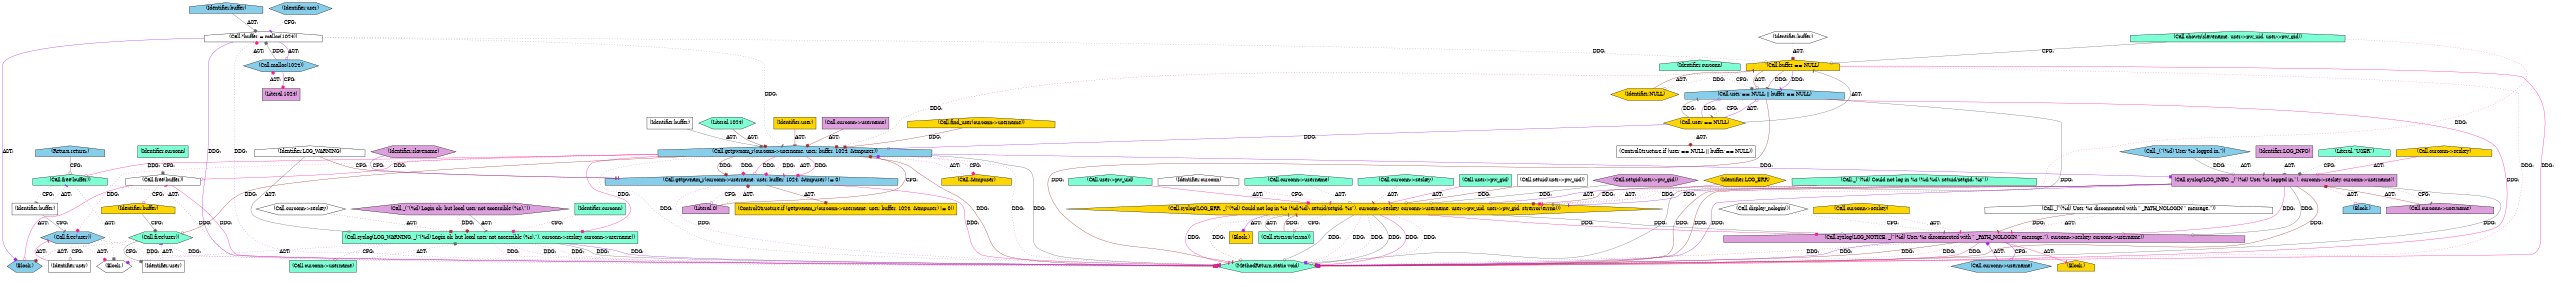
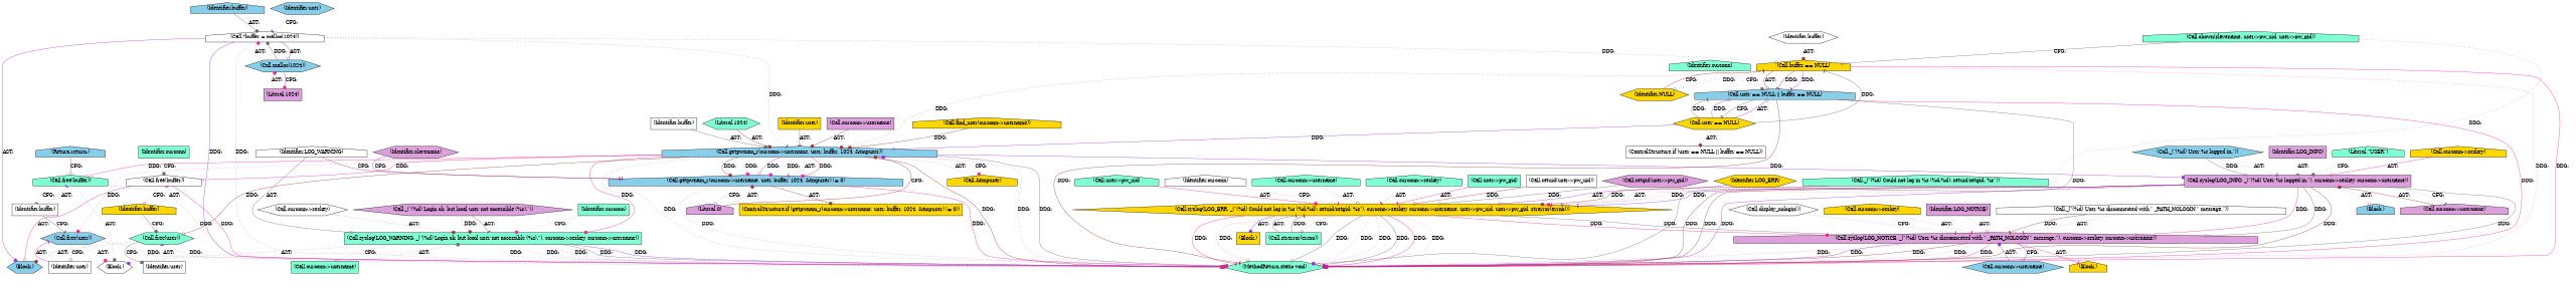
  digraph {
    node [fillcolor=aquamarine shape=house style=filled]
    edge [arrowhead=box color=deeppink style=solid]
    n1 [fillcolor=white label="(Call,*buffer = malloc(1024))"]
    n2 [fillcolor=skyblue label="(Call,malloc(1024))" shape=hexagon]
    n3 [fillcolor=gold label="(Call,buffer == NULL)"]
    n4 [fillcolor=skyblue label="(Call,getpwnam_r(curconn->username, user, buffer, 1024, &tmpuser))"]
    n5 [fillcolor=skyblue label="(Block,)" shape=hexagon]
    n6 [label="(MethodReturn,static void)" shape=hexagon]
    n7 [fillcolor=plum label="(Literal,1024)" shape=box]
    n8 [fillcolor=skyblue label="(Call,user == NULL || buffer == NULL)"]
    n9 [fillcolor=gold label="(Identifier,NULL)" shape=hexagon]
    n10 [fillcolor=skyblue label="(Call,getpwnam_r(curconn->username, user, buffer, 1024, &tmpuser) != 0)"]
    n11 [label="(Call,syslog(LOG_WARNING, _(\"(%d) Login ok, but local user not accessible (%s).\"), curconn->seskey, curconn->username))" shape=box]
    n12 [fillcolor=skyblue label="(Call,free(user))" shape=hexagon]
    n13 [label="(Call,free(buffer))"]
    n14 [fillcolor=plum label="(Call,syslog(LOG_INFO, _(\"(%d) User %s logged in.\"), curconn->seskey, curconn->username))" shape=box]
    n15 [label="(Call,free(user))" shape=hexagon]
    n16 [fillcolor=white label="(Call,free(buffer))"]
    n17 [fillcolor=gold label="(Call,&tmpuser)"]
    n18 [fillcolor=gold label="(Call,user == NULL)" shape=hexagon]
    n19 [fillcolor=white label="(ControlStructure,if (user == NULL || buffer == NULL))" shape=box]
    n20 [fillcolor=plum label="(Literal,0)"]
    n21 [fillcolor=gold label="(ControlStructure,if (getpwnam_r(curconn->username, user, buffer, 1024, &tmpuser) != 0))" shape=box]
    n22 [fillcolor=white label="(Block,)" shape=hexagon]
    n23 [label="(Call,curconn->username)" shape=box]
    n24 [fillcolor=white label="(Identifier,user)" shape=box]
    n25 [fillcolor=white label="(Identifier,buffer)" shape=box]
    n26 [fillcolor=gold label="(Call,syslog(LOG_ERR, _(\"(%d) Could not log in %s (%d:%d): setuid/setgid: %s\"), curconn->seskey, curconn->username, user->pw_uid, user->pw_gid, strerror(errno)))" shape=hexagon]
    n27 [fillcolor=plum label="(Call,syslog(LOG_NOTICE, _(\"(%d) User %s disconnected with \" _PATH_NOLOGIN \" message.\"), curconn->seskey, curconn->username))"]
    n28 [fillcolor=skyblue label="(Block,)"]
    n29 [fillcolor=plum label="(Call,curconn->username)"]
    n30 [fillcolor=white label="(Identifier,user)" shape=box]
    n31 [fillcolor=gold label="(Identifier,buffer)"]
    n32 [label="(Call,strerror(errno))" shape=box]
    n33 [fillcolor=gold label="(Block,)" shape=box]
    n34 [fillcolor=skyblue label="(Call,curconn->username)" shape=hexagon]
    n35 [fillcolor=gold label="(Block,)"]
    n36 [label="(Call,curconn->username)"]
    n37 [fillcolor=plum label="(Identifier,slavename)" shape=hexagon]
    n38 [fillcolor=gold label="(Identifier,user)" shape=box]
    n39 [label="(Call,curconn->seskey)"]
    n40 [label="(Call,user->pw_gid)" shape=box]
    n41 [fillcolor=white label="(Identifier,LOG_WARNING)"]
    n42 [label="(Identifier,curconn)"]
    n43 [fillcolor=gold label="(Call,curconn->seskey)"]
    n44 [fillcolor=white label="(Call,setuid(user->pw_uid))" shape=box]
    n45 [fillcolor=plum label="(Call,curconn->username)" shape=box]
    n46 [fillcolor=gold label="(Call,find_user(curconn->username))"]
    n47 [fillcolor=skyblue label="(Identifier,buffer)"]
    n48 [fillcolor=white label="(Call,_(\"(%d) User %s disconnected with \" _PATH_NOLOGIN \" message.\"))"]
    n49 [fillcolor=plum label="(Call,setgid(user->pw_gid))" shape=hexagon]
    n50 [label="(Call,chown(slavename, user->pw_uid, user->pw_gid))"]
    n51 [fillcolor=white label="(Identifier,buffer)" shape=box]
    n52 [fillcolor=white label="(Call,display_nologin())" shape=hexagon]
    n53 [fillcolor=skyblue label="(Call,_(\"(%d) User %s logged in.\"))" shape=hexagon]
    n54 [fillcolor=gold label="(Identifier,LOG_ERR)" shape=hexagon]
    n55 [fillcolor=white label="(Identifier,buffer)" shape=hexagon]
    n56 [label="(Call,_(\"(%d) Could not log in %s (%d:%d): setuid/setgid: %s\"))"]
    n57 [label="(Call,user->pw_uid)"]
    n58 [fillcolor=white label="(Identifier,curconn)"]
    n59 [fillcolor=gold label="(Call,curconn->seskey)"]
    n60 [label="(Identifier,curconn)" shape=box]
    n61 [fillcolor=skyblue label="(Return,return;)"]
    n62 [fillcolor=plum label="(Call,_(\"(%d) Login ok, but local user not accessible (%s).\"))" shape=hexagon]
    n63 [label="(Literal,1024)" shape=hexagon]
    n64 [fillcolor=plum label="(Identifier,LOG_INFO)" shape=box]
    n65 [fillcolor=skyblue label="(Identifier,user)" shape=hexagon]
    n66 [label="(Literal,\"USER\")"]
    n67 [label="(Identifier,curconn)" shape=box]
+   n68 [fillcolor=plum label="(Identifier,LOG_NOTICE)" shape=box]
    n69 [fillcolor=white label="(Call,curconn->seskey)" shape=hexagon]
    n1 -> n2 [arrowhead=odot color=purple label="AST: "]
    n1 -> n3 [arrowhead=odot color=gray40 label="DDG: " style=dotted]
    n1 -> n4 [arrowhead=tee color=gray40 label="DDG: " style=dotted]
    n1 -> n5 [color=purple label="AST: "]
    n1 -> n6 [arrowhead=tee color=purple label="DDG: " style=dotted]
    n1 -> n6 [arrowhead=odot color=purple label="DDG: "]
    n2 -> n1 [label="AST: " style=dotted]
    n2 -> n1 [color=gray40 label="DDG: "]
    n2 -> n7 [label="CFG: "]
    n3 -> n4 [color=brown label="DDG: " style=dotted]
    n3 -> n6 [arrowhead=tee label="DDG: "]
    n3 -> n6 [arrowhead=tee label="DDG: " style=dotted]
    n3 -> n8 [arrowhead=odot color=brown label="AST: "]
    n3 -> n8 [arrowhead=tee color=brown label="DDG: "]
    n3 -> n8 [arrowhead=tee color=purple label="DDG: "]
    n3 -> n9 [arrowhead=odot color=gray40 label="DDG: " style=dotted]
    n4 -> n6 [arrowhead=tee color=gray40 label="DDG: " style=dotted]
    n4 -> n6 [color=brown label="DDG: "]
    n4 -> n6 [arrowhead=tee color=purple label="DDG: " style=dotted]
    n4 -> n6 [arrowhead=tee color=gray40 label="DDG: "]
    n4 -> n10 [arrowhead=tee label="AST: " style=dotted]
    n4 -> n10 [label="DDG: "]
    n4 -> n10 [color=brown label="DDG: "]
    n4 -> n10 [label="DDG: " style=dotted]
    n4 -> n10 [arrowhead=odot label="DDG: "]
    n4 -> n10 [label="DDG: " style=dotted]
    n4 -> n11 [label="DDG: "]
    n4 -> n12 [label="DDG: " style=dotted]
    n4 -> n13 [arrowhead=odot label="DDG: "]
    n4 -> n14 [color=purple label="DDG: "]
    n4 -> n15 [arrowhead=odot color=brown label="DDG: "]
    n4 -> n16 [arrowhead=odot label="DDG: "]
    n4 -> n17 [label="CFG: " style=dotted]
    n7 -> n2 [label="AST: " style=dotted]
    n8 -> n6 [label="DDG: "]
    n8 -> n6 [arrowhead=tee color=brown label="DDG: "]
    n8 -> n6 [arrowhead=odot color=gray40 label="DDG: "]
-   n8 -> n18 [arrowhead=tee color=gray40 label="CFG: " style=dotted]
-   n9 -> n3 [arrowhead=tee color=brown label="AST: "]
+   n8 -> n18 [arrowhead=tee color=gray40 label="CFG: "]
+   n9 -> n3 [arrowhead=tee color=brown label="CFG: "]
    n10 -> n6 [arrowhead=odot color=purple label="DDG: " style=dotted]
    n10 -> n6 [label="DDG: "]
    n10 -> n20 [arrowhead=odot color=purple label="CFG: " style=dotted]
    n10 -> n21 [color=brown label="AST: "]
    n11 -> n6 [arrowhead=odot color=purple label="DDG: " style=dotted]
    n11 -> n6 [label="DDG: " style=dotted]
    n11 -> n6 [color=gray40 label="DDG: "]
    n11 -> n6 [arrowhead=tee color=purple label="DDG: "]
    n11 -> n6 [label="DDG: " style=dotted]
    n11 -> n22 [color=purple label="AST: " style=dotted]
    n11 -> n23 [arrowhead=odot label="CFG: " style=dotted]
    n12 -> n6 [color=brown label="DDG: " style=dotted]
    n12 -> n22 [label="AST: " style=dotted]
    n12 -> n24 [arrowhead=odot color=brown label="CFG: " style=dotted]
    n13 -> n6 [arrowhead=odot color=gray40 label="DDG: " style=dotted]
    n13 -> n22 [color=gray40 label="AST: " style=dotted]
    n13 -> n25 [arrowhead=tee color=gray40 label="CFG: " style=dotted]
    n14 -> n6 [arrowhead=tee color=gray40 label="DDG: "]
    n14 -> n6 [arrowhead=tee color=brown label="DDG: "]
    n14 -> n6 [color=brown label="DDG: "]
    n14 -> n6 [arrowhead=tee color=purple label="DDG: "]
    n14 -> n6 [color=brown label="DDG: "]
    n14 -> n26 [arrowhead=tee color=gray40 label="DDG: " style=dotted]
    n14 -> n26 [arrowhead=tee color=purple label="DDG: "]
    n14 -> n27 [arrowhead=odot color=gray40 label="DDG: "]
    n14 -> n27 [arrowhead=odot label="DDG: "]
    n14 -> n28 [arrowhead=odot label="AST: " style=dotted]
    n14 -> n29 [arrowhead=tee color=gray40 label="CFG: " style=dotted]
    n15 -> n5 [color=brown label="AST: " style=dotted]
    n15 -> n6 [arrowhead=tee color=purple label="DDG: " style=dotted]
    n15 -> n30 [color=gray40 label="CFG: "]
    n16 -> n5 [arrowhead=odot label="AST: "]
    n16 -> n6 [label="DDG: "]
    n16 -> n31 [arrowhead=odot label="CFG: " style=dotted]
    n17 -> n4 [color=purple label="AST: " style=dotted]
-   n18 -> n3 [arrowhead=tee color=gray40 label="AST: "]
+   n18 -> n3 [arrowhead=tee color=gray40 label="DDG: "]
    n18 -> n4 [arrowhead=odot color=purple label="DDG: "]
    n18 -> n8 [arrowhead=odot color=purple label="AST: "]
    n18 -> n8 [arrowhead=tee color=gray40 label="DDG: "]
    n18 -> n8 [arrowhead=odot color=purple label="DDG: "]
    n18 -> n19 [color=brown label="AST: " style=dotted]
    n20 -> n4 [color=brown label="CFG: "]
    n20 -> n10 [color=brown label="AST: " style=dotted]
    n23 -> n11 [color=gray40 label="AST: " style=dotted]
    n24 -> n12 [arrowhead=tee label="AST: "]
    n25 -> n12 [arrowhead=tee color=gray40 label="CFG: "]
    n25 -> n13 [arrowhead=tee color=purple label="AST: " style=dotted]
    n26 -> n6 [arrowhead=odot label="DDG: " style=dotted]
    n26 -> n6 [color=purple label="DDG: " style=dotted]
    n26 -> n6 [arrowhead=odot color=gray40 label="DDG: "]
    n26 -> n6 [label="DDG: "]
    n26 -> n6 [arrowhead=tee label="DDG: " style=dotted]
    n26 -> n6 [arrowhead=tee label="DDG: "]
    n26 -> n6 [arrowhead=odot color=brown label="DDG: " style=dotted]
    n26 -> n6 [arrowhead=odot color=gray40 label="DDG: "]
    n26 -> n27 [label="DDG: "]
    n26 -> n27 [arrowhead=odot color=gray40 label="DDG: "]
    n26 -> n32 [arrowhead=odot color=brown label="CFG: " style=dotted]
    n26 -> n33 [color=purple label="AST: "]
    n27 -> n6 [arrowhead=tee color=brown label="DDG: "]
    n27 -> n6 [arrowhead=tee label="DDG: " style=dotted]
    n27 -> n6 [arrowhead=tee label="DDG: "]
    n27 -> n6 [arrowhead=tee color=brown label="DDG: " style=dotted]
    n27 -> n6 [color=purple label="DDG: "]
    n27 -> n34 [arrowhead=odot color=purple label="CFG: "]
    n27 -> n35 [arrowhead=tee label="AST: "]
    n29 -> n14 [color=brown label="AST: "]
    n30 -> n15 [arrowhead=tee color=purple label="AST: " style=dotted]
    n31 -> n15 [color=gray40 label="CFG: "]
    n31 -> n16 [arrowhead=tee label="AST: " style=dotted]
    n32 -> n26 [arrowhead=tee color=gray40 label="AST: "]
    n32 -> n26 [arrowhead=tee color=brown label="DDG: "]
    n34 -> n27 [color=purple label="AST: "]
    n36 -> n26 [arrowhead=odot color=gray40 label="AST: " style=dotted]
    n37 -> n10 [arrowhead=tee color=purple label="CFG: "]
    n38 -> n4 [arrowhead=tee color=brown label="AST: "]
    n39 -> n26 [arrowhead=tee color=brown label="AST: " style=dotted]
    n40 -> n26 [arrowhead=tee label="AST: "]
    n41 -> n10 [arrowhead=tee color=brown label="CFG: "]
    n41 -> n11 [arrowhead=odot color=gray40 label="AST: "]
    n42 -> n8 [color=gray40 label="CFG: " style=dotted]
    n43 -> n14 [arrowhead=odot label="AST: "]
    n44 -> n26 [arrowhead=odot color=brown label="DDG: "]
    n45 -> n4 [color=brown label="AST: "]
    n46 -> n4 [color=brown label="DDG: "]
    n47 -> n1 [color=gray40 label="AST: "]
    n48 -> n27 [arrowhead=tee label="AST: " style=dotted]
    n48 -> n27 [arrowhead=tee color=brown label="DDG: "]
    n49 -> n26 [arrowhead=odot color=gray40 label="DDG: "]
    n50 -> n3 [arrowhead=odot color=gray40 label="CFG: "]
    n50 -> n26 [arrowhead=tee label="DDG: " style=dotted]
    n51 -> n4 [color=gray40 label="AST: "]
    n52 -> n27 [arrowhead=tee color=gray40 label="CFG: " style=dotted]
    n53 -> n14 [arrowhead=tee color=gray40 label="AST: " style=dotted]
    n53 -> n14 [arrowhead=odot color=gray40 label="DDG: "]
    n54 -> n26 [arrowhead=odot color=purple label="AST: "]
    n55 -> n3 [color=brown label="AST: " style=dotted]
    n56 -> n26 [label="AST: " style=dotted]
    n56 -> n26 [color=brown label="DDG: "]
    n57 -> n26 [label="AST: "]
    n58 -> n26 [arrowhead=tee label="CFG: " style=dotted]
    n59 -> n27 [arrowhead=tee label="AST: " style=dotted]
    n60 -> n11 [label="CFG: " style=dotted]
    n61 -> n13 [arrowhead=odot color=brown label="CFG: "]
    n62 -> n11 [arrowhead=tee color=gray40 label="AST: "]
    n62 -> n11 [color=brown label="DDG: " style=dotted]
    n63 -> n4 [color=brown label="AST: "]
    n64 -> n14 [arrowhead=tee color=gray40 label="AST: " style=dotted]
    n65 -> n1 [arrowhead=tee color=purple label="CFG: " style=dotted]
    n66 -> n14 [color=gray40 label="CFG: " style=dotted]
    n67 -> n16 [color=gray40 label="CFG: " style=dotted]
+   n68 -> n27 [arrowhead=odot color=brown label="AST: " style=dotted]
    n69 -> n11 [color=brown label="AST: " style=dotted]
  }
